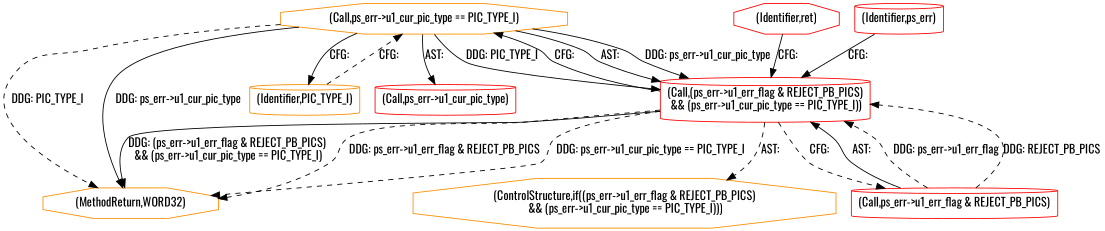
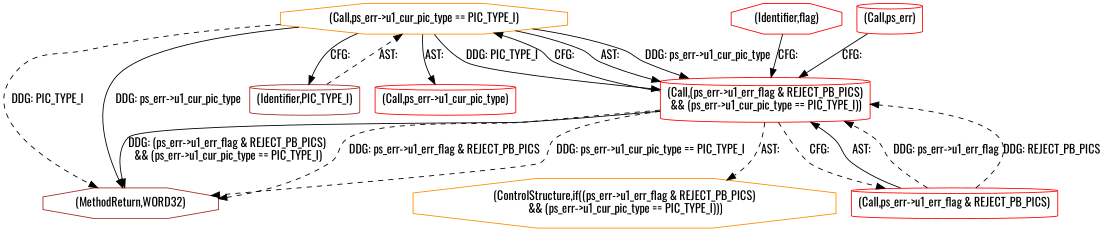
  digraph {
    fontname=Oswald
    node [color=red fontname=Oswald shape=cylinder]
    edge [fontname=Oswald style=solid]
    n1 [color=darkorange label="(Call,ps_err->u1_cur_pic_type == PIC_TYPE_I)" shape=octagon]
    n2 [label="(Call,(ps_err->u1_err_flag & REJECT_PB_PICS)\n && (ps_err->u1_cur_pic_type == PIC_TYPE_I))"]
-   n3 [color=darkorange label="(MethodReturn,WORD32)" shape=octagon]
-   n4 [color=darkorange label="(Identifier,PIC_TYPE_I)"]
+   n3 [color=brown label="(MethodReturn,WORD32)" shape=octagon]
+   n4 [color=brown label="(Identifier,PIC_TYPE_I)"]
    n5 [label="(Call,ps_err->u1_cur_pic_type)"]
    n6 [color=darkorange label="(ControlStructure,if((ps_err->u1_err_flag & REJECT_PB_PICS)\n && (ps_err->u1_cur_pic_type == PIC_TYPE_I)))" shape=octagon]
    n7 [label="(Call,ps_err->u1_err_flag & REJECT_PB_PICS)"]
-   n8 [label="(Identifier,ret)" shape=octagon]
-   n9 [label="(Identifier,ps_err)"]
+   n8 [label="(Identifier,flag)" shape=octagon]
+   n9 [label="(Call,ps_err)"]
    n1 -> n2 [label="AST: "]
    n1 -> n2 [label="DDG: ps_err->u1_cur_pic_type"]
    n1 -> n2 [label="DDG: PIC_TYPE_I"]
    n1 -> n3 [label="DDG: PIC_TYPE_I" style=dashed]
    n1 -> n3 [label="DDG: ps_err->u1_cur_pic_type"]
    n1 -> n4 [label="CFG: "]
    n1 -> n5 [label="AST: "]
    n2 -> n1 [label="CFG: "]
    n2 -> n3 [label="DDG: ps_err->u1_err_flag & REJECT_PB_PICS" style=dashed]
    n2 -> n3 [label="DDG: ps_err->u1_cur_pic_type == PIC_TYPE_I" style=dashed]
    n2 -> n3 [label="DDG: (ps_err->u1_err_flag & REJECT_PB_PICS)\n && (ps_err->u1_cur_pic_type == PIC_TYPE_I)"]
    n2 -> n6 [label="AST: " style=dashed]
    n2 -> n7 [label="CFG: " style=dashed]
-   n4 -> n1 [label="CFG: " style=dashed]
+   n4 -> n1 [label="AST: " style=dashed]
    n7 -> n2 [label="AST: "]
    n7 -> n2 [label="DDG: ps_err->u1_err_flag" style=dashed]
    n7 -> n2 [label="DDG: REJECT_PB_PICS" style=dashed]
    n8 -> n2 [label="CFG: "]
    n9 -> n2 [label="CFG: "]
  }
